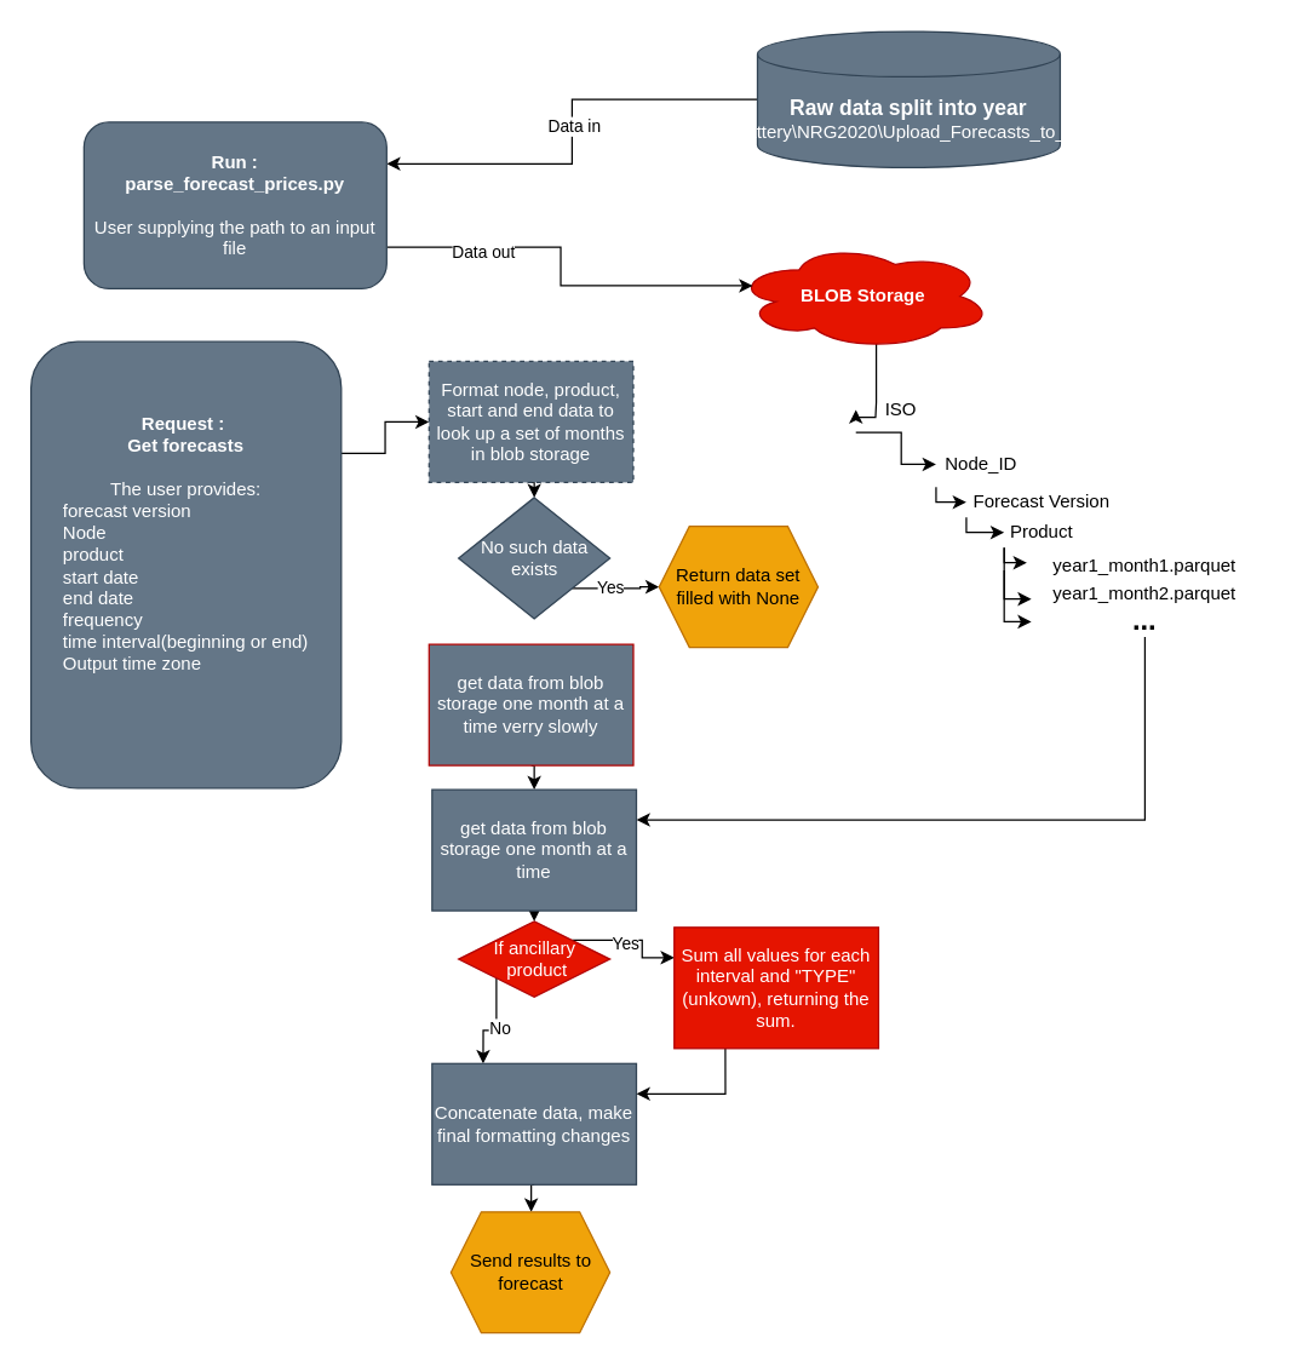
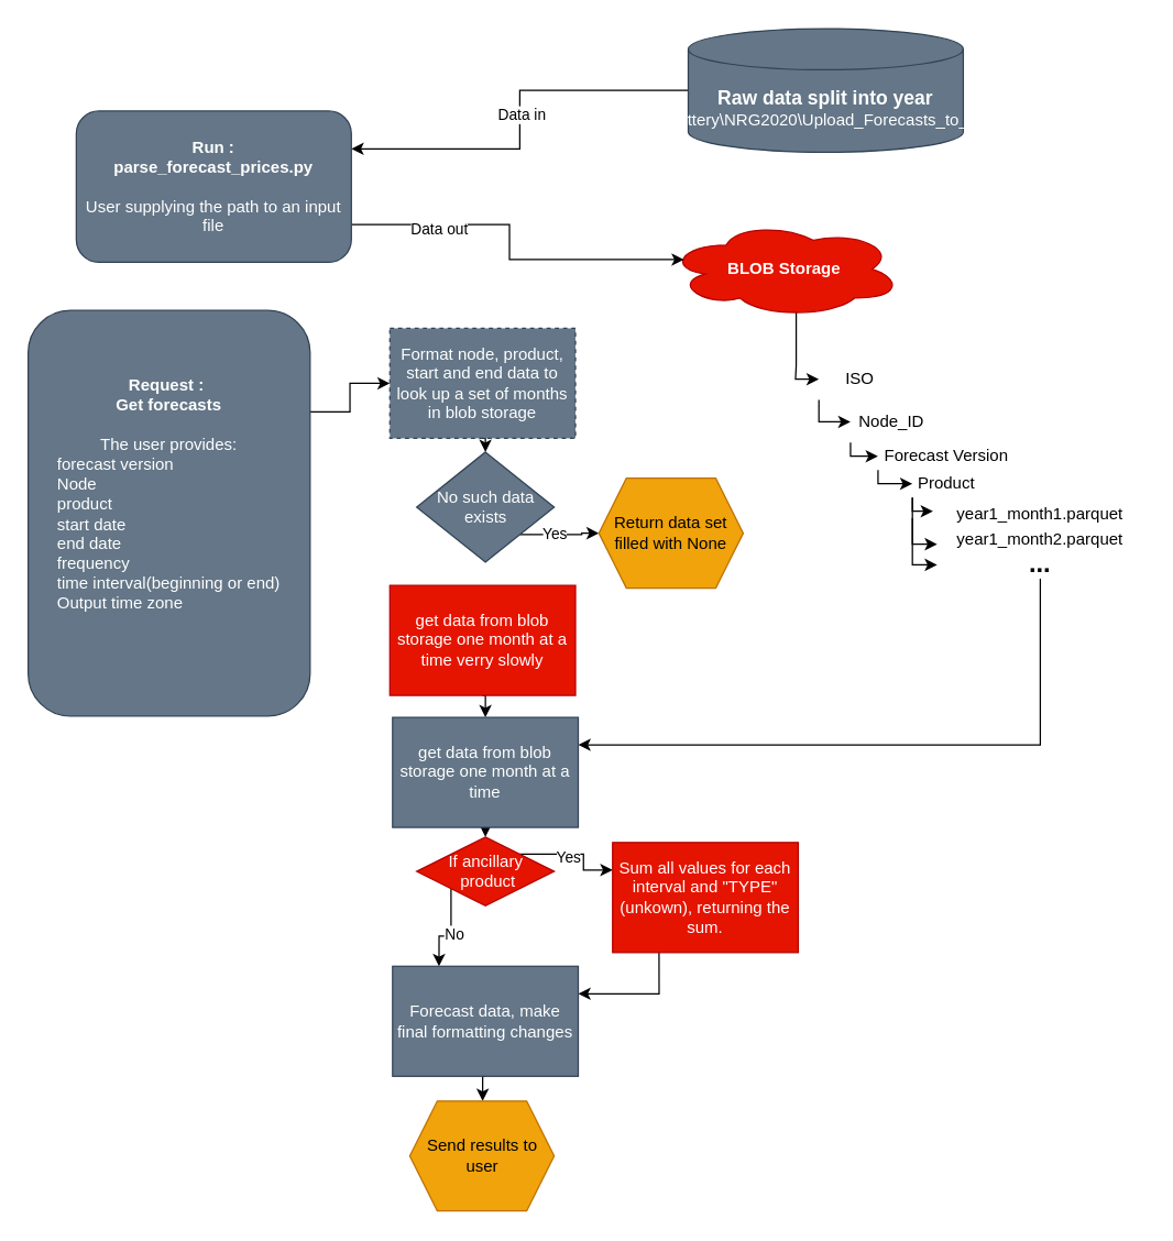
  <mxCell id="0" />
  <mxCell id="1" parent="0" />
  <mxCell id="2" style="edgeStyle=orthogonalEdgeStyle;rounded=0;orthogonalLoop=1;jettySize=auto;html=1;exitX=0;exitY=0.5;exitDx=0;exitDy=0;exitPerimeter=0;entryX=0;entryY=0.75;entryDx=0;entryDy=0;" edge="1" parent="1" source="4" target="16"><mxGeometry relative="1" as="geometry" /></mxCell>
  <mxCell id="3" value="Data in" style="edgeLabel;html=1;align=center;verticalAlign=middle;resizable=0;points=[];" vertex="1" connectable="0" parent="2"><mxGeometry x="-0.029" y="1" relative="1" as="geometry"><mxPoint as="offset" /></mxGeometry></mxCell>
  <mxCell id="4" value="&lt;font style=&quot;font-size: 14px;&quot;&gt;&lt;b&gt;Raw data split into year&lt;/b&gt;&lt;/font&gt;&lt;br&gt;\\ds01\Battery\NRG2020\Upload_Forecasts_to_Traverse" style="shape=cylinder3;whiteSpace=wrap;html=1;boundedLbl=1;backgroundOutline=1;size=15;fillColor=#647687;fontColor=#ffffff;strokeColor=#314354;" vertex="1" parent="1"><mxGeometry x="500" y="20" width="200" height="90" as="geometry" /></mxCell>
  <mxCell id="5" style="edgeStyle=orthogonalEdgeStyle;rounded=0;orthogonalLoop=1;jettySize=auto;html=1;exitX=0.55;exitY=0.95;exitDx=0;exitDy=0;exitPerimeter=0;entryX=0;entryY=0.5;entryDx=0;entryDy=0;strokeColor=#000000;" edge="1" parent="1" source="6" target="44"><mxGeometry relative="1" as="geometry"><Array as="points"><mxPoint x="578" y="265" /><mxPoint x="578" y="265" /><mxPoint x="578" y="275" /></Array></mxGeometry></mxCell>
  <mxCell id="6" value="&lt;b&gt;BLOB Storage&lt;/b&gt;" style="ellipse;shape=cloud;whiteSpace=wrap;html=1;fillColor=#e51400;fontColor=#ffffff;strokeColor=#B20000;" vertex="1" parent="1"><mxGeometry x="485" y="160" width="170" height="70" as="geometry" /></mxCell>
  <mxCell id="7" style="edgeStyle=orthogonalEdgeStyle;rounded=0;orthogonalLoop=1;jettySize=auto;html=1;exitX=0;exitY=1;exitDx=0;exitDy=0;entryX=0;entryY=0.5;entryDx=0;entryDy=0;strokeColor=#000000;" edge="1" parent="1" source="8" target="10"><mxGeometry relative="1" as="geometry"><Array as="points"><mxPoint x="618" y="331" /></Array></mxGeometry></mxCell>
  <mxCell id="8" value="Node_ID" style="text;html=1;strokeColor=none;fillColor=none;align=center;verticalAlign=middle;whiteSpace=wrap;rounded=0;" vertex="1" parent="1"><mxGeometry x="618" y="291" width="60" height="30" as="geometry" /></mxCell>
  <mxCell id="9" style="edgeStyle=orthogonalEdgeStyle;rounded=0;orthogonalLoop=1;jettySize=auto;html=1;exitX=0;exitY=1;exitDx=0;exitDy=0;entryX=0;entryY=0.5;entryDx=0;entryDy=0;strokeColor=#000000;" edge="1" parent="1" source="10" target="12"><mxGeometry relative="1" as="geometry"><Array as="points"><mxPoint x="638" y="351" /></Array></mxGeometry></mxCell>
  <mxCell id="10" value="Forecast Version" style="text;html=1;strokeColor=none;fillColor=none;align=center;verticalAlign=middle;whiteSpace=wrap;rounded=0;" vertex="1" parent="1"><mxGeometry x="638" y="321" width="100" height="20" as="geometry" /></mxCell>
  <mxCell id="11" style="edgeStyle=orthogonalEdgeStyle;rounded=0;orthogonalLoop=1;jettySize=auto;html=1;exitX=0;exitY=1;exitDx=0;exitDy=0;strokeColor=#000000;" edge="1" parent="1" source="12"><mxGeometry relative="1" as="geometry"><mxPoint x="678" y="371" as="targetPoint" /><Array as="points"><mxPoint x="663" y="371" /></Array></mxGeometry></mxCell>
  <mxCell id="12" value="Product" style="text;html=1;strokeColor=none;fillColor=none;align=center;verticalAlign=middle;whiteSpace=wrap;rounded=0;" vertex="1" parent="1"><mxGeometry x="663" y="341" width="50" height="20" as="geometry" /></mxCell>
  <mxCell id="13" value="year1_month2.parquet" style="text;html=1;strokeColor=none;fillColor=none;align=center;verticalAlign=middle;whiteSpace=wrap;rounded=0;" vertex="1" parent="1"><mxGeometry x="681" y="382" width="150" height="20" as="geometry" /></mxCell>
  <mxCell id="14" style="edgeStyle=orthogonalEdgeStyle;rounded=0;orthogonalLoop=1;jettySize=auto;html=1;exitX=0;exitY=0.25;exitDx=0;exitDy=0;entryX=0.07;entryY=0.4;entryDx=0;entryDy=0;entryPerimeter=0;" edge="1" parent="1" source="16" target="6"><mxGeometry relative="1" as="geometry" /></mxCell>
  <mxCell id="15" value="Data out" style="edgeLabel;html=1;align=center;verticalAlign=middle;resizable=0;points=[];" vertex="1" connectable="0" parent="14"><mxGeometry x="-0.531" y="-3" relative="1" as="geometry"><mxPoint as="offset" /></mxGeometry></mxCell>
  <mxCell id="16" value="&lt;div&gt;&lt;b&gt;Run :&lt;/b&gt;&lt;/div&gt;&lt;div&gt;&lt;b&gt;parse_forecast_prices.py&lt;/b&gt;&lt;/div&gt;&lt;div&gt;&lt;b&gt;&lt;br&gt;&lt;/b&gt;&lt;/div&gt;&lt;div&gt;User supplying the path to an input file&lt;/div&gt;" style="rounded=1;whiteSpace=wrap;html=1;direction=west;fontStyle=0;fillColor=#647687;fontColor=#ffffff;strokeColor=#314354;" vertex="1" parent="1"><mxGeometry x="55" y="80" width="200" height="110" as="geometry" /></mxCell>
  <mxCell id="17" style="edgeStyle=orthogonalEdgeStyle;rounded=0;orthogonalLoop=1;jettySize=auto;html=1;exitX=1;exitY=0;exitDx=0;exitDy=0;entryX=0;entryY=0.25;entryDx=0;entryDy=0;" edge="1" parent="1" source="21" target="40"><mxGeometry relative="1" as="geometry" /></mxCell>
  <mxCell id="18" value="Yes" style="edgeLabel;html=1;align=center;verticalAlign=middle;resizable=0;points=[];" vertex="1" connectable="0" parent="17"><mxGeometry x="-0.632" y="2" relative="1" as="geometry"><mxPoint x="20" y="4" as="offset" /></mxGeometry></mxCell>
  <mxCell id="19" style="edgeStyle=orthogonalEdgeStyle;rounded=0;orthogonalLoop=1;jettySize=auto;html=1;exitX=0;exitY=1;exitDx=0;exitDy=0;entryX=0.25;entryY=0;entryDx=0;entryDy=0;" edge="1" parent="1" source="21" target="35"><mxGeometry relative="1" as="geometry" /></mxCell>
  <mxCell id="20" value="No" style="edgeLabel;html=1;align=center;verticalAlign=middle;resizable=0;points=[];" vertex="1" connectable="0" parent="19"><mxGeometry x="0.007" y="2" relative="1" as="geometry"><mxPoint as="offset" /></mxGeometry></mxCell>
  <mxCell id="21" value="&lt;div&gt;If ancillary&lt;/div&gt;&lt;div&gt;&amp;nbsp;product&lt;/div&gt;" style="rhombus;whiteSpace=wrap;html=1;fillColor=#e51400;fontColor=#ffffff;strokeColor=#B20000;" vertex="1" parent="1"><mxGeometry x="302.5" y="608" width="100" height="50" as="geometry" /></mxCell>
  <mxCell id="22" style="edgeStyle=orthogonalEdgeStyle;rounded=0;orthogonalLoop=1;jettySize=auto;html=1;exitX=1;exitY=0.25;exitDx=0;exitDy=0;entryX=0;entryY=0.5;entryDx=0;entryDy=0;" edge="1" parent="1" source="23" target="25"><mxGeometry relative="1" as="geometry" /></mxCell>
  <mxCell id="23" value="&lt;div&gt;&lt;b&gt;Request :&amp;nbsp;&lt;/b&gt;&lt;/div&gt;&lt;div&gt;&lt;b&gt;Get forecasts&lt;br&gt;&lt;/b&gt;&lt;/div&gt;&lt;div&gt;&lt;b&gt;&lt;br&gt;&lt;/b&gt;&lt;/div&gt;&lt;div align=&quot;center&quot;&gt;The user provides:&lt;/div&gt;&lt;div align=&quot;left&quot;&gt;forecast version&lt;/div&gt;&lt;div align=&quot;left&quot;&gt;Node&lt;/div&gt;&lt;div align=&quot;left&quot;&gt;product&lt;/div&gt;&lt;div align=&quot;left&quot;&gt;start date&lt;/div&gt;&lt;div align=&quot;left&quot;&gt;end date&lt;/div&gt;&lt;div align=&quot;left&quot;&gt;frequency&lt;br&gt;&lt;/div&gt;&lt;div align=&quot;left&quot;&gt;time interval(beginning or end)&lt;/div&gt;&lt;div align=&quot;left&quot;&gt;Output time zone&lt;br&gt;&lt;/div&gt;&lt;div&gt;&lt;br&gt;&lt;br&gt;&lt;/div&gt;" style="rounded=1;whiteSpace=wrap;html=1;fillColor=#647687;fontColor=#ffffff;strokeColor=#314354;" vertex="1" parent="1"><mxGeometry x="20" y="225" width="205" height="295" as="geometry" /></mxCell>
  <mxCell id="24" style="edgeStyle=orthogonalEdgeStyle;rounded=0;orthogonalLoop=1;jettySize=auto;html=1;exitX=0.5;exitY=1;exitDx=0;exitDy=0;entryX=0.5;entryY=0;entryDx=0;entryDy=0;" edge="1" parent="1" source="25" target="38"><mxGeometry relative="1" as="geometry" /></mxCell>
  <mxCell id="25" value="&lt;div&gt;Format node, product, start and end data to look up a set of months in blob storage&lt;/div&gt;" style="rounded=0;whiteSpace=wrap;html=1;fillColor=#647687;fontColor=#ffffff;strokeColor=#314354;dashed=1;" vertex="1" parent="1"><mxGeometry x="283" y="238" width="135" height="80" as="geometry" /></mxCell>
  <mxCell id="26" value="year1_month1.parquet" style="text;html=1;strokeColor=none;fillColor=none;align=center;verticalAlign=middle;whiteSpace=wrap;rounded=0;" vertex="1" parent="1"><mxGeometry x="681" y="363" width="150" height="20" as="geometry" /></mxCell>
  <mxCell id="27" style="edgeStyle=orthogonalEdgeStyle;rounded=0;orthogonalLoop=1;jettySize=auto;html=1;exitX=0.5;exitY=1;exitDx=0;exitDy=0;entryX=1;entryY=0.25;entryDx=0;entryDy=0;" edge="1" parent="1" source="28" target="33"><mxGeometry relative="1" as="geometry" /></mxCell>
  <mxCell id="28" value="&lt;p style=&quot;line-height: 140%; font-size: 13px;&quot;&gt;&lt;font size=&quot;1&quot;&gt;&lt;b style=&quot;font-size: 19px;&quot;&gt;...&lt;/b&gt;&lt;/font&gt;&lt;/p&gt;" style="text;html=1;strokeColor=none;fillColor=none;align=center;verticalAlign=middle;whiteSpace=wrap;rounded=0;" vertex="1" parent="1"><mxGeometry x="681" y="402" width="150" height="18" as="geometry" /></mxCell>
  <mxCell id="29" style="edgeStyle=orthogonalEdgeStyle;rounded=0;orthogonalLoop=1;jettySize=auto;html=1;exitX=0;exitY=1;exitDx=0;exitDy=0;strokeColor=#000000;" edge="1" parent="1" target="13"><mxGeometry relative="1" as="geometry"><mxPoint x="681" y="399" as="targetPoint" /><mxPoint x="663" y="361" as="sourcePoint" /><Array as="points"><mxPoint x="663" y="395" /></Array></mxGeometry></mxCell>
  <mxCell id="30" style="edgeStyle=orthogonalEdgeStyle;rounded=0;orthogonalLoop=1;jettySize=auto;html=1;exitX=0.5;exitY=1;exitDx=0;exitDy=0;entryX=0.5;entryY=0;entryDx=0;entryDy=0;" edge="1" parent="1" source="31" target="33"><mxGeometry relative="1" as="geometry" /></mxCell>
- <mxCell id="31" value="get data from blob storage one month at a time verry slowly" style="rounded=0;whiteSpace=wrap;html=1;fillColor=#647687;strokeColor=#B20000;fontColor=#ffffff;" vertex="1" parent="1"><mxGeometry x="283" y="425" width="135" height="80" as="geometry" /></mxCell>
+ <mxCell id="31" value="get data from blob storage one month at a time verry slowly" style="rounded=0;whiteSpace=wrap;html=1;fillColor=#e51400;strokeColor=#B20000;fontColor=#ffffff;" vertex="1" parent="1"><mxGeometry x="283" y="425" width="135" height="80" as="geometry" /></mxCell>
  <mxCell id="32" style="edgeStyle=orthogonalEdgeStyle;rounded=0;orthogonalLoop=1;jettySize=auto;html=1;exitX=0.5;exitY=1;exitDx=0;exitDy=0;entryX=0.5;entryY=0;entryDx=0;entryDy=0;" edge="1" parent="1" source="33" target="21"><mxGeometry relative="1" as="geometry" /></mxCell>
  <mxCell id="33" value="get data from blob storage one month at a time" style="rounded=0;whiteSpace=wrap;html=1;fillColor=#647687;fontColor=#ffffff;strokeColor=#314354;" vertex="1" parent="1"><mxGeometry x="285" y="521" width="135" height="80" as="geometry" /></mxCell>
  <mxCell id="34" style="edgeStyle=orthogonalEdgeStyle;rounded=0;orthogonalLoop=1;jettySize=auto;html=1;exitX=0.5;exitY=1;exitDx=0;exitDy=0;entryX=0.5;entryY=0;entryDx=0;entryDy=0;" edge="1" parent="1" source="35"><mxGeometry relative="1" as="geometry"><mxPoint x="350.5" y="800" as="targetPoint" /></mxGeometry></mxCell>
- <mxCell id="35" value="Concatenate data, make final formatting changes " style="rounded=0;whiteSpace=wrap;html=1;fillColor=#647687;fontColor=#ffffff;strokeColor=#314354;" vertex="1" parent="1"><mxGeometry x="285" y="702" width="135" height="80" as="geometry" /></mxCell>
+ <mxCell id="35" value="Forecast data, make final formatting changes " style="rounded=0;whiteSpace=wrap;html=1;fillColor=#647687;fontColor=#ffffff;strokeColor=#314354;" vertex="1" parent="1"><mxGeometry x="285" y="702" width="135" height="80" as="geometry" /></mxCell>
  <mxCell id="36" style="edgeStyle=orthogonalEdgeStyle;rounded=0;orthogonalLoop=1;jettySize=auto;html=1;exitX=1;exitY=1;exitDx=0;exitDy=0;entryX=0;entryY=0.5;entryDx=0;entryDy=0;" edge="1" parent="1" source="38" target="41"><mxGeometry relative="1" as="geometry"><mxPoint x="445" y="387" as="targetPoint" /></mxGeometry></mxCell>
  <mxCell id="37" value="Yes" style="edgeLabel;html=1;align=center;verticalAlign=middle;resizable=0;points=[];" vertex="1" connectable="0" parent="36"><mxGeometry x="-0.144" y="1" relative="1" as="geometry"><mxPoint as="offset" /></mxGeometry></mxCell>
  <mxCell id="38" value="&lt;div&gt;No such data&lt;/div&gt;&lt;div&gt;exists&lt;br&gt;&lt;/div&gt;" style="rhombus;whiteSpace=wrap;html=1;fillColor=#647687;fontColor=#ffffff;strokeColor=#314354;" vertex="1" parent="1"><mxGeometry x="302.5" y="328" width="100" height="80" as="geometry" /></mxCell>
  <mxCell id="39" style="edgeStyle=orthogonalEdgeStyle;rounded=0;orthogonalLoop=1;jettySize=auto;html=1;exitX=0.25;exitY=1;exitDx=0;exitDy=0;entryX=1;entryY=0.25;entryDx=0;entryDy=0;" edge="1" parent="1" source="40" target="35"><mxGeometry relative="1" as="geometry" /></mxCell>
  <mxCell id="40" value="Sum all values for each interval and &quot;TYPE&quot;(unkown), returning the sum." style="rounded=0;whiteSpace=wrap;html=1;fillColor=#e51400;strokeColor=#B20000;fontColor=#ffffff;" vertex="1" parent="1"><mxGeometry x="445" y="612" width="135" height="80" as="geometry" /></mxCell>
  <mxCell id="41" value="Return data set filled with None" style="shape=hexagon;perimeter=hexagonPerimeter2;whiteSpace=wrap;html=1;fixedSize=1;fillColor=#f0a30a;fontColor=#000000;strokeColor=#BD7000;" vertex="1" parent="1"><mxGeometry x="435" y="347" width="105" height="80" as="geometry" /></mxCell>
- <mxCell id="42" value="Send results to forecast" style="shape=hexagon;perimeter=hexagonPerimeter2;whiteSpace=wrap;html=1;fixedSize=1;fillColor=#f0a30a;fontColor=#000000;strokeColor=#BD7000;" vertex="1" parent="1"><mxGeometry x="297.5" y="800" width="105" height="80" as="geometry" /></mxCell>
+ <mxCell id="42" value="Send results to user" style="shape=hexagon;perimeter=hexagonPerimeter2;whiteSpace=wrap;html=1;fixedSize=1;fillColor=#f0a30a;fontColor=#000000;strokeColor=#BD7000;" vertex="1" parent="1"><mxGeometry x="297.5" y="800" width="105" height="80" as="geometry" /></mxCell>
  <mxCell id="43" style="edgeStyle=orthogonalEdgeStyle;rounded=0;orthogonalLoop=1;jettySize=auto;html=1;exitX=0;exitY=1;exitDx=0;exitDy=0;entryX=0;entryY=0.5;entryDx=0;entryDy=0;" edge="1" parent="1" source="44" target="8"><mxGeometry relative="1" as="geometry"><Array as="points"><mxPoint x="595" y="306" /></Array></mxGeometry></mxCell>
- <mxCell id="44" value="ISO" style="text;html=1;strokeColor=none;fillColor=none;align=center;verticalAlign=middle;whiteSpace=wrap;rounded=0;" vertex="1" parent="1"><mxGeometry x="565" y="255" width="60" height="30" as="geometry" /></mxCell>
+ <mxCell id="44" value="ISO" style="text;html=1;strokeColor=none;fillColor=none;align=center;verticalAlign=middle;whiteSpace=wrap;rounded=0;" vertex="1" parent="1"><mxGeometry x="595" y="260" width="60" height="30" as="geometry" /></mxCell>
  <mxCell id="45" style="edgeStyle=orthogonalEdgeStyle;rounded=0;orthogonalLoop=1;jettySize=auto;html=1;exitX=0;exitY=1;exitDx=0;exitDy=0;strokeColor=#000000;" edge="1" parent="1"><mxGeometry relative="1" as="geometry"><mxPoint x="681" y="410" as="targetPoint" /><mxPoint x="663" y="376" as="sourcePoint" /><Array as="points"><mxPoint x="663" y="410" /></Array></mxGeometry></mxCell>
